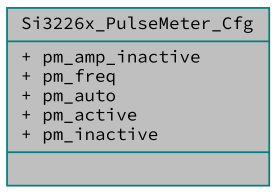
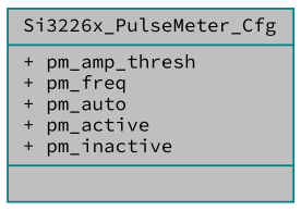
  digraph {
    fontname="Source Code Pro"
-   n1 [color=teal fillcolor=grey75 fontcolor=black fontname="Source Code Pro" fontsize=10 height=0.2 label="{Si3226x_PulseMeter_Cfg\n|+ pm_amp_inactive\l+ pm_freq\l+ pm_auto\l+ pm_active\l+ pm_inactive\l|}" shape=record style=filled width=0.4]
+   n1 [color=teal fillcolor=grey75 fontcolor=black fontname="Source Code Pro" fontsize=10 height=0.2 label="{Si3226x_PulseMeter_Cfg\n|+ pm_amp_thresh\l+ pm_freq\l+ pm_auto\l+ pm_active\l+ pm_inactive\l|}" shape=record style=filled width=0.4]
  }
